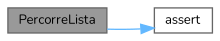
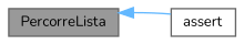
  digraph {
    rankdir=LR
    fontname=Nunito
    node [fontname=Nunito fontsize=10 shape=box style=filled]
    n1 [color=gray40 fillcolor=grey60 fontcolor=black height=0.2 label=PercorreLista width=0.4]
    n2 [color=grey40 fillcolor=white height=0.2 label=assert width=0.4]
-   n1 -> n2 [color=steelblue1 fontname=Nunito fontsize=10 labelfontname=Helvetica labelfontsize=10 style=solid]
+   n2 -> n1 [color=steelblue1 fontname=Nunito fontsize=10 labelfontname=Helvetica labelfontsize=10 style=solid]
  }
